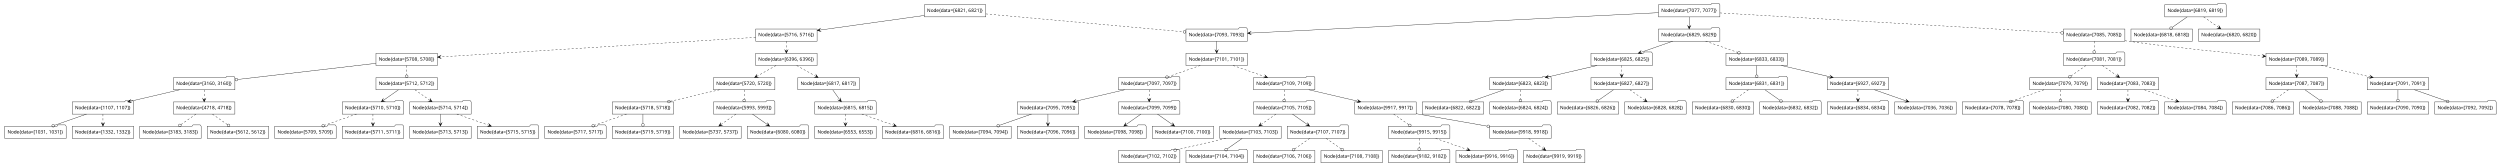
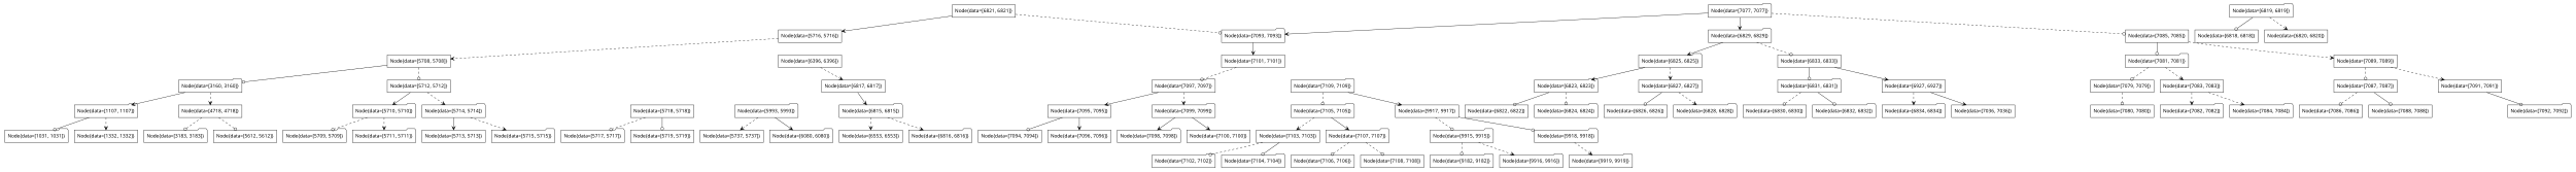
  digraph {
    fontname="Noto Sans"
    node [fontname="Noto Sans" shape=box]
    edge [arrowhead=vee fontname="Noto Sans" style=dashed]
    n1 [label="Node{data=[6821, 6821]}"]
    n2 [label="Node{data=[5716, 5716]}"]
    n3 [label="Node{data=[7093, 7093]}" shape=folder]
    n4 [label="Node{data=[5708, 5708]}"]
    n5 [label="Node{data=[6396, 6396]}"]
    n6 [label="Node{data=[7101, 7101]}"]
    n7 [label="Node{data=[3160, 3160]}" shape=folder]
    n8 [label="Node{data=[5712, 5712]}"]
-   n9 [label="Node{data=[5720, 5720]}"]
    n10 [label="Node{data=[6817, 6817]}"]
    n11 [label="Node{data=[1107, 1107]}" shape=folder]
    n12 [label="Node{data=[4718, 4718]}"]
    n13 [label="Node{data=[5710, 5710]}" shape=folder]
    n14 [label="Node{data=[5714, 5714]}" shape=folder]
    n15 [label="Node{data=[1031, 1031]}" shape=folder]
    n16 [label="Node{data=[1332, 1332]}"]
    n17 [label="Node{data=[3183, 3183]}" shape=folder]
    n18 [label="Node{data=[5612, 5612]}"]
    n19 [label="Node{data=[5709, 5709]}" shape=folder]
    n20 [label="Node{data=[5711, 5711]}" shape=folder]
    n21 [label="Node{data=[5713, 5713]}"]
    n22 [label="Node{data=[5715, 5715]}" shape=folder]
    n23 [label="Node{data=[5718, 5718]}"]
    n24 [label="Node{data=[5993, 5993]}" shape=folder]
    n25 [label="Node{data=[6815, 6815]}" shape=folder]
    n26 [label="Node{data=[5717, 5717]}" shape=folder]
    n27 [label="Node{data=[5719, 5719]}"]
    n28 [label="Node{data=[5737, 5737]}"]
    n29 [label="Node{data=[6080, 6080]}" shape=folder]
    n30 [label="Node{data=[6553, 6553]}"]
    n31 [label="Node{data=[6816, 6816]}" shape=folder]
    n32 [label="Node{data=[6819, 6819]}" shape=folder]
    n33 [label="Node{data=[6818, 6818]}"]
    n34 [label="Node{data=[6820, 6820]}"]
    n35 [label="Node{data=[7077, 7077]}" shape=folder]
    n36 [label="Node{data=[6829, 6829]}" shape=folder]
    n37 [label="Node{data=[7085, 7085]}"]
    n38 [label="Node{data=[7097, 7097]}" shape=folder]
    n39 [label="Node{data=[7109, 7109]}" shape=folder]
    n40 [label="Node{data=[6825, 6825]}" shape=folder]
    n41 [label="Node{data=[6833, 6833]}"]
    n42 [label="Node{data=[7081, 7081]}" shape=folder]
    n43 [label="Node{data=[7089, 7089]}"]
    n44 [label="Node{data=[6823, 6823]}" shape=folder]
    n45 [label="Node{data=[6827, 6827]}"]
    n46 [label="Node{data=[6831, 6831]}" shape=folder]
    n47 [label="Node{data=[6927, 6927]}"]
    n48 [label="Node{data=[6822, 6822]}"]
    n49 [label="Node{data=[6824, 6824]}" shape=folder]
    n50 [label="Node{data=[6826, 6826]}"]
    n51 [label="Node{data=[6828, 6828]}" shape=folder]
    n52 [label="Node{data=[6830, 6830]}"]
    n53 [label="Node{data=[6832, 6832]}" shape=folder]
    n54 [label="Node{data=[6834, 6834]}" shape=folder]
    n55 [label="Node{data=[7036, 7036]}"]
    n56 [label="Node{data=[7079, 7079]}"]
    n57 [label="Node{data=[7083, 7083]}"]
    n58 [label="Node{data=[7087, 7087]}"]
    n59 [label="Node{data=[7091, 7091]}"]
-   n60 [label="Node{data=[7078, 7078]}" shape=folder]
    n61 [label="Node{data=[7080, 7080]}"]
    n62 [label="Node{data=[7082, 7082]}" shape=folder]
    n63 [label="Node{data=[7084, 7084]}" shape=folder]
    n64 [label="Node{data=[7086, 7086]}"]
    n65 [label="Node{data=[7088, 7088]}"]
-   n66 [label="Node{data=[7090, 7090]}"]
    n67 [label="Node{data=[7092, 7092]}" shape=folder]
    n68 [label="Node{data=[7095, 7095]}"]
    n69 [label="Node{data=[7099, 7099]}" shape=folder]
    n70 [label="Node{data=[7105, 7105]}" shape=folder]
    n71 [label="Node{data=[9917, 9917]}"]
    n72 [label="Node{data=[7094, 7094]}"]
    n73 [label="Node{data=[7096, 7096]}"]
    n74 [label="Node{data=[7098, 7098]}" shape=folder]
    n75 [label="Node{data=[7100, 7100]}"]
    n76 [label="Node{data=[7103, 7103]}"]
    n77 [label="Node{data=[7107, 7107]}" shape=folder]
    n78 [label="Node{data=[9915, 9915]}" shape=folder]
    n79 [label="Node{data=[9918, 9918]}" shape=folder]
    n80 [label="Node{data=[7102, 7102]}" shape=folder]
    n81 [label="Node{data=[7104, 7104]}" shape=folder]
    n82 [label="Node{data=[7106, 7106]}"]
    n83 [label="Node{data=[7108, 7108]}"]
    n84 [label="Node{data=[9182, 9182]}" shape=folder]
    n85 [label="Node{data=[9916, 9916]}" shape=folder]
    n86 [label="Node{data=[9919, 9919]}" shape=folder]
    n1 -> n2 [style=solid]
    n1 -> n3 [arrowhead=odot]
    n2 -> n4
-   n2 -> n5
    n3 -> n6 [style=solid]
    n4 -> n7 [arrowhead=odot style=solid]
    n4 -> n8 [arrowhead=odot]
-   n5 -> n9
    n5 -> n10
    n6 -> n38 [arrowhead=odot]
-   n6 -> n39
    n7 -> n11 [style=solid]
    n7 -> n12
    n8 -> n13 [style=solid]
    n8 -> n14
-   n9 -> n23 [arrowhead=odot]
-   n9 -> n24 [arrowhead=odot]
    n10 -> n25 [style=solid]
    n11 -> n15 [arrowhead=odot style=solid]
    n11 -> n16
    n12 -> n17 [arrowhead=odot]
    n12 -> n18 [arrowhead=odot]
    n13 -> n19 [arrowhead=odot]
    n13 -> n20
    n14 -> n21 [style=solid]
    n14 -> n22
    n23 -> n26 [arrowhead=odot]
    n23 -> n27 [arrowhead=odot style=solid]
    n24 -> n28
    n24 -> n29 [style=solid]
    n25 -> n30
    n25 -> n31
    n32 -> n33 [arrowhead=odot style=solid]
    n32 -> n34
    n35 -> n3 [style=solid]
    n35 -> n36 [style=solid]
    n35 -> n37 [arrowhead=odot]
    n36 -> n40 [style=solid]
    n36 -> n41 [arrowhead=odot]
-   n37 -> n42 [arrowhead=odot]
+   n37 -> n42 [arrowhead=odot style=solid]
    n37 -> n43
    n38 -> n68 [style=solid]
    n38 -> n69
    n39 -> n70 [arrowhead=odot]
    n39 -> n71 [style=solid]
    n40 -> n44 [style=solid]
    n40 -> n45
    n41 -> n46 [arrowhead=odot style=solid]
    n41 -> n47 [style=solid]
    n42 -> n56 [arrowhead=odot]
    n42 -> n57
-   n43 -> n58
+   n43 -> n58 [arrowhead=odot]
    n43 -> n59
    n44 -> n48 [arrowhead=odot style=solid]
    n44 -> n49 [arrowhead=odot]
    n45 -> n50 [arrowhead=odot style=solid]
    n45 -> n51
    n46 -> n52 [arrowhead=odot]
    n46 -> n53 [arrowhead=odot style=solid]
    n47 -> n54
    n47 -> n55 [style=solid]
-   n56 -> n60 [arrowhead=odot]
    n56 -> n61 [arrowhead=odot]
    n57 -> n62
    n57 -> n63
    n58 -> n64 [arrowhead=odot]
    n58 -> n65 [arrowhead=odot style=solid]
-   n59 -> n66 [arrowhead=odot style=solid]
    n59 -> n67 [arrowhead=odot style=solid]
    n68 -> n72 [arrowhead=odot style=solid]
    n68 -> n73 [style=solid]
    n69 -> n74 [style=solid]
    n69 -> n75 [style=solid]
    n70 -> n76
    n70 -> n77 [style=solid]
    n71 -> n78 [arrowhead=odot]
    n71 -> n79 [arrowhead=odot style=solid]
    n76 -> n80 [arrowhead=odot]
    n76 -> n81 [arrowhead=odot style=solid]
    n77 -> n82 [arrowhead=odot]
    n77 -> n83 [arrowhead=odot]
    n78 -> n84 [arrowhead=odot]
    n78 -> n85
    n79 -> n86
  }
